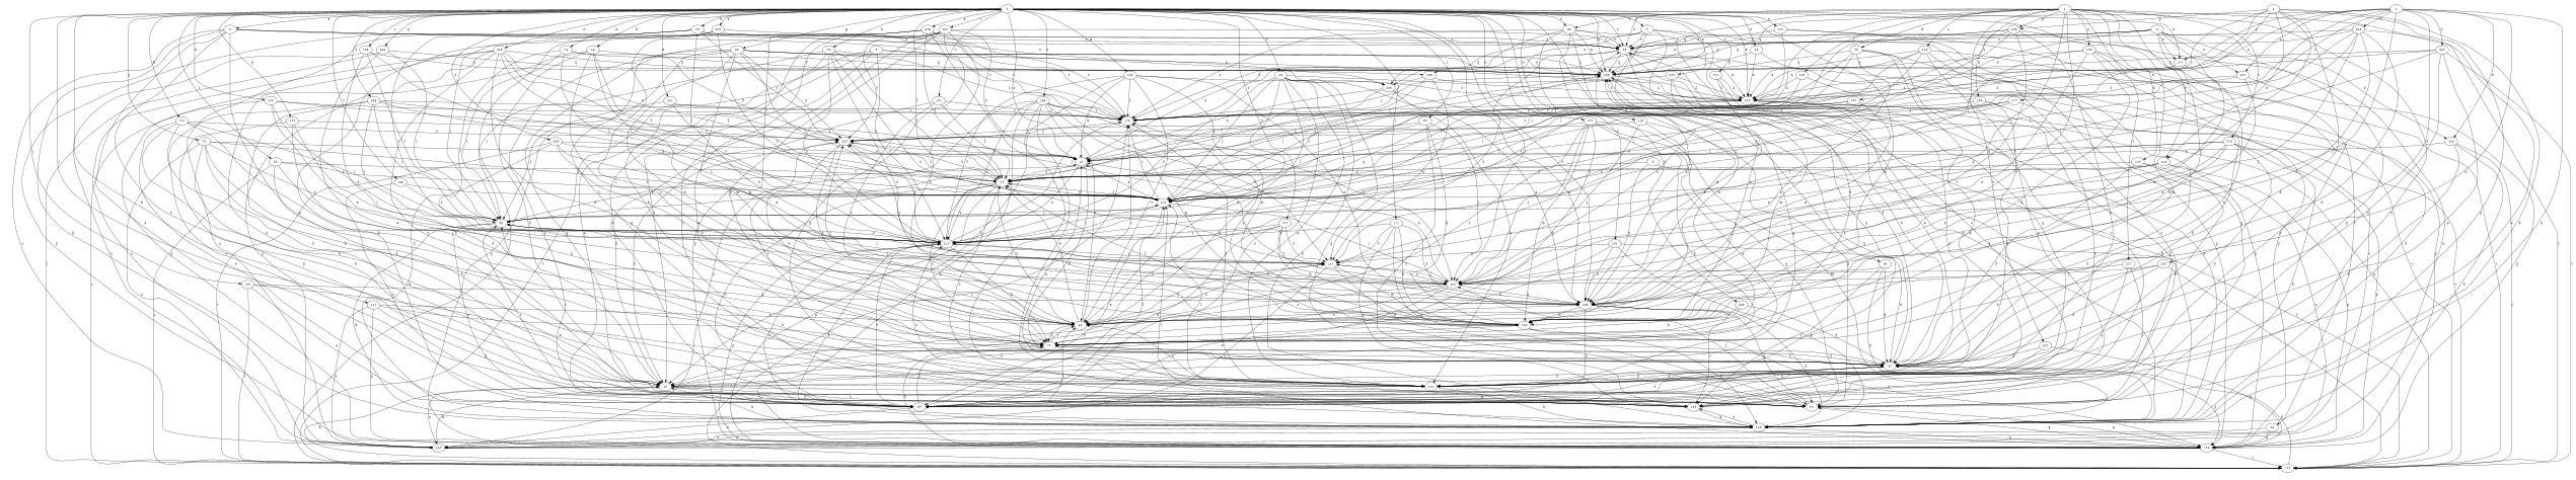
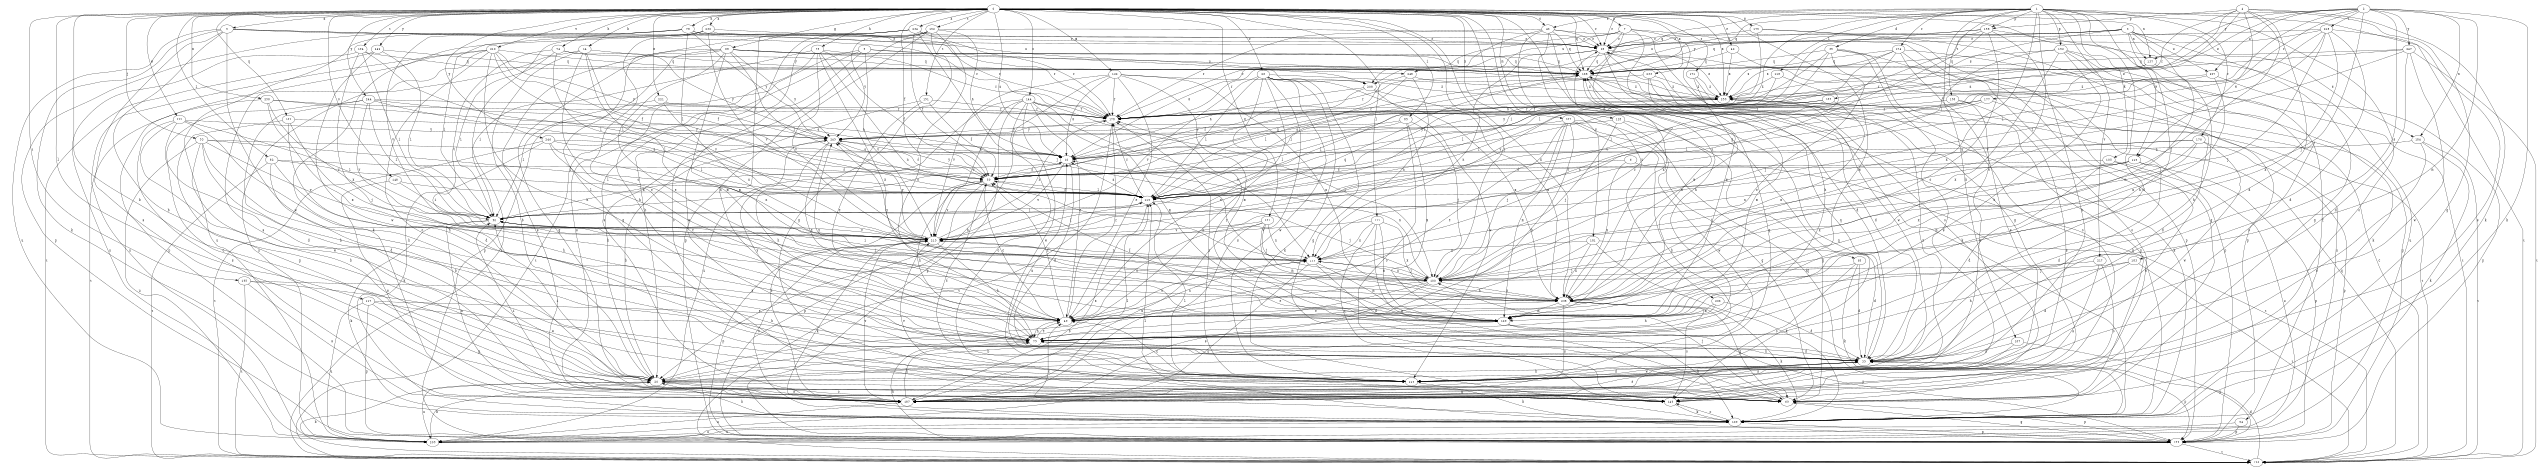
  strict digraph {
    fontname="Courier Prime"
    node [fontname="Courier Prime"]
    edge [fontname="Courier Prime"]
    0
    7
    9
    10
    14
    20
    26
    29
    42
    43
    54
    59
    65
    68
    74
    75
    78
    82
    85
    93
    100
    111
    117
    122
    125
    129
    137
    144
    148
    162
    168
    171
    179
    181
    191
    192
    194
    195
    206
    210
    221
    222
    230
    231
    233
    234
    236
    237
    238
    242
    244
    246
    259
    149
    79
    208
    178
    159
    109
    187
    229
    209
    39
    219
    49
    248
    90
    69
    119
    139
    249
    198
    1
    35
    105
    107
    118
    152
    158
    174
    176
    196
    217
    228
    2
    177
    183
    184
    207
    218
    247
    3
    185
    4
    5
    6
    0 -> 7 [label=a]
    0 -> 9 [label=a]
    0 -> 10 [label=a]
    0 -> 14 [label=b]
    0 -> 20 [label=b]
    0 -> 26 [label=c]
    0 -> 29 [label=c]
    0 -> 42 [label=e]
    0 -> 43 [label=e]
    0 -> 54 [label=f]
    0 -> 59 [label=f]
    0 -> 65 [label=g]
    0 -> 68 [label=g]
    0 -> 74 [label=h]
    0 -> 75 [label=h]
    0 -> 78 [label=h]
    0 -> 82 [label=i]
    0 -> 85 [label=i]
    0 -> 93 [label=j]
    0 -> 100 [label=j]
    0 -> 111 [label=l]
    0 -> 117 [label=l]
    0 -> 122 [label=m]
    0 -> 125 [label=m]
    0 -> 129 [label=m]
    0 -> 137 [label=n]
    0 -> 144 [label=o]
    0 -> 148 [label=o]
    0 -> 162 [label=q]
    0 -> 168 [label=q]
    0 -> 171 [label=r]
    0 -> 179 [label=s]
    0 -> 181 [label=s]
    0 -> 191 [label=t]
    0 -> 192 [label=t]
    0 -> 194 [label=t]
    0 -> 195 [label=t]
    0 -> 206 [label=u]
    0 -> 210 [label=v]
    0 -> 221 [label=w]
    0 -> 222 [label=w]
    0 -> 230 [label=x]
    0 -> 231 [label=x]
    0 -> 233 [label=x]
    0 -> 234 [label=x]
    0 -> 236 [label=x]
    0 -> 237 [label=x]
    0 -> 238 [label=x]
    0 -> 242 [label=y]
    0 -> 244 [label=y]
    0 -> 246 [label=y]
    0 -> 259 [label=z]
    7 -> 29 [label=c]
    7 -> 129 [label=m]
    7 -> 149 [label=o]
    7 -> 79 [label=h]
    7 -> 208 [label=u]
    7 -> 178 [label=r]
    7 -> 159 [label=p]
    9 -> 20 [label=b]
    9 -> 29 [label=c]
    9 -> 208 [label=u]
    9 -> 178 [label=r]
    9 -> 109 [label=k]
    9 -> 187 [label=s]
    9 -> 229 [label=w]
    9 -> 209 [label=u]
    10 -> 59 [label=f]
    10 -> 39 [label=d]
    10 -> 219 [label=v]
    14 -> 20 [label=b]
    14 -> 59 [label=f]
    14 -> 129 [label=m]
    14 -> 209 [label=u]
    14 -> 49 [label=e]
    14 -> 248 [label=y]
    20 -> 168 [label=q]
    20 -> 149 [label=o]
    20 -> 187 [label=s]
    20 -> 209 [label=u]
    20 -> 90 [label=i]
    20 -> 69 [label=g]
    26 -> 20 [label=b]
    26 -> 238 [label=x]
    26 -> 259 [label=z]
    26 -> 109 [label=k]
    26 -> 187 [label=s]
    26 -> 229 [label=w]
    26 -> 219 [label=v]
    26 -> 49 [label=e]
    26 -> 69 [label=g]
    26 -> 119 [label=l]
    29 -> 168 [label=q]
    29 -> 259 [label=z]
    29 -> 178 [label=r]
    29 -> 109 [label=k]
    29 -> 229 [label=w]
    29 -> 39 [label=d]
    29 -> 139 [label=n]
    42 -> 168 [label=q]
    42 -> 259 [label=z]
    42 -> 159 [label=p]
    43 -> 10 [label=a]
    43 -> 29 [label=c]
    43 -> 129 [label=m]
    43 -> 168 [label=q]
    43 -> 238 [label=x]
    43 -> 79 [label=h]
    43 -> 178 [label=r]
    43 -> 69 [label=g]
    54 -> 159 [label=p]
    54 -> 209 [label=u]
    59 -> 168 [label=q]
    59 -> 79 [label=h]
    59 -> 159 [label=p]
    59 -> 219 [label=v]
    59 -> 49 [label=e]
    59 -> 119 [label=l]
    59 -> 249 [label=y]
    65 -> 100 [label=j]
    65 -> 149 [label=o]
    65 -> 109 [label=k]
    65 -> 39 [label=d]
    68 -> 129 [label=m]
    68 -> 168 [label=q]
    68 -> 259 [label=z]
    68 -> 178 [label=r]
    68 -> 159 [label=p]
    68 -> 187 [label=s]
    68 -> 49 [label=e]
    68 -> 69 [label=g]
    68 -> 119 [label=l]
    68 -> 249 [label=y]
    74 -> 168 [label=q]
    74 -> 219 [label=v]
    74 -> 90 [label=i]
    74 -> 119 [label=l]
    74 -> 249 [label=y]
    75 -> 59 [label=f]
    75 -> 168 [label=q]
    75 -> 238 [label=x]
    75 -> 79 [label=h]
    75 -> 219 [label=v]
    75 -> 90 [label=i]
    75 -> 139 [label=n]
    78 -> 29 [label=c]
    78 -> 178 [label=r]
    78 -> 159 [label=p]
    78 -> 219 [label=v]
    78 -> 90 [label=i]
    78 -> 119 [label=l]
    78 -> 249 [label=y]
    82 -> 20 [label=b]
    82 -> 59 [label=f]
    82 -> 79 [label=h]
    82 -> 119 [label=l]
    82 -> 198 [label=t]
    85 -> 100 [label=j]
    85 -> 129 [label=m]
    85 -> 149 [label=o]
    85 -> 119 [label=l]
    85 -> 249 [label=y]
    93 -> 10 [label=a]
    93 -> 20 [label=b]
    93 -> 79 [label=h]
    93 -> 209 [label=u]
    93 -> 39 [label=d]
    93 -> 219 [label=v]
    93 -> 119 [label=l]
    100 -> 10 [label=a]
    100 -> 20 [label=b]
    100 -> 29 [label=c]
    100 -> 238 [label=x]
    100 -> 187 [label=s]
    100 -> 49 [label=e]
    100 -> 90 [label=i]
    100 -> 139 [label=n]
    100 -> 249 [label=y]
    111 -> 129 [label=m]
    111 -> 238 [label=x]
    111 -> 149 [label=o]
    111 -> 219 [label=v]
    111 -> 69 [label=g]
    111 -> 139 [label=n]
    117 -> 79 [label=h]
    117 -> 159 [label=p]
    117 -> 209 [label=u]
    117 -> 49 [label=e]
    117 -> 69 [label=g]
    122 -> 10 [label=a]
    122 -> 20 [label=b]
    122 -> 129 [label=m]
    122 -> 238 [label=x]
    122 -> 259 [label=z]
    122 -> 178 [label=r]
    122 -> 219 [label=v]
    122 -> 49 [label=e]
    125 -> 100 [label=j]
    125 -> 229 [label=w]
    125 -> 69 [label=g]
    125 -> 249 [label=y]
    129 -> 20 [label=b]
    129 -> 59 [label=f]
    129 -> 178 [label=r]
    129 -> 159 [label=p]
    129 -> 109 [label=k]
    129 -> 249 [label=y]
    137 -> 259 [label=z]
    137 -> 79 [label=h]
    137 -> 178 [label=r]
    144 -> 100 [label=j]
    144 -> 129 [label=m]
    144 -> 149 [label=o]
    144 -> 178 [label=r]
    144 -> 159 [label=p]
    144 -> 229 [label=w]
    144 -> 209 [label=u]
    144 -> 219 [label=v]
    144 -> 49 [label=e]
    144 -> 139 [label=n]
    148 -> 187 [label=s]
    148 -> 90 [label=i]
    148 -> 119 [label=l]
    162 -> 100 [label=j]
    162 -> 39 [label=d]
    162 -> 69 [label=g]
    162 -> 249 [label=y]
    168 -> 259 [label=z]
    168 -> 178 [label=r]
    168 -> 109 [label=k]
    171 -> 238 [label=x]
    171 -> 259 [label=z]
    171 -> 109 [label=k]
    179 -> 29 [label=c]
    179 -> 59 [label=f]
    179 -> 159 [label=p]
    179 -> 69 [label=g]
    181 -> 238 [label=x]
    181 -> 79 [label=h]
    181 -> 109 [label=k]
    181 -> 39 [label=d]
    181 -> 139 [label=n]
    191 -> 20 [label=b]
    191 -> 59 [label=f]
    191 -> 178 [label=r]
    191 -> 49 [label=e]
    192 -> 10 [label=a]
    192 -> 20 [label=b]
    192 -> 29 [label=c]
    192 -> 149 [label=o]
    192 -> 159 [label=p]
    192 -> 187 [label=s]
    192 -> 49 [label=e]
    192 -> 69 [label=g]
    192 -> 249 [label=y]
    194 -> 168 [label=q]
    194 -> 238 [label=x]
    194 -> 209 [label=u]
    194 -> 90 [label=i]
    194 -> 119 [label=l]
    195 -> 238 [label=x]
    195 -> 187 [label=s]
    195 -> 229 [label=w]
    195 -> 198 [label=t]
    206 -> 129 [label=m]
    206 -> 79 [label=h]
    206 -> 39 [label=d]
    210 -> 59 [label=f]
    210 -> 168 [label=q]
    210 -> 149 [label=o]
    210 -> 79 [label=h]
    210 -> 159 [label=p]
    210 -> 187 [label=s]
    210 -> 209 [label=u]
    210 -> 219 [label=v]
    210 -> 249 [label=y]
    221 -> 178 [label=r]
    221 -> 90 [label=i]
    221 -> 139 [label=n]
    222 -> 79 [label=h]
    222 -> 187 [label=s]
    222 -> 229 [label=w]
    222 -> 39 [label=d]
    222 -> 90 [label=i]
    222 -> 249 [label=y]
    230 -> 29 [label=c]
    230 -> 178 [label=r]
    230 -> 109 [label=k]
    230 -> 209 [label=u]
    230 -> 219 [label=v]
    230 -> 49 [label=e]
    231 -> 100 [label=j]
    231 -> 129 [label=m]
    231 -> 187 [label=s]
    231 -> 219 [label=v]
    231 -> 49 [label=e]
    231 -> 139 [label=n]
    233 -> 129 [label=m]
    233 -> 259 [label=z]
    233 -> 39 [label=d]
    233 -> 119 [label=l]
    234 -> 29 [label=c]
    234 -> 59 [label=f]
    234 -> 100 [label=j]
    234 -> 79 [label=h]
    234 -> 178 [label=r]
    234 -> 69 [label=g]
    234 -> 198 [label=t]
    236 -> 10 [label=a]
    236 -> 238 [label=x]
    236 -> 178 [label=r]
    236 -> 219 [label=v]
    236 -> 198 [label=t]
    237 -> 20 [label=b]
    237 -> 100 [label=j]
    237 -> 129 [label=m]
    237 -> 79 [label=h]
    237 -> 109 [label=k]
    237 -> 49 [label=e]
    237 -> 69 [label=g]
    237 -> 249 [label=y]
    238 -> 129 [label=m]
    238 -> 149 [label=o]
    238 -> 109 [label=k]
    238 -> 187 [label=s]
    238 -> 219 [label=v]
    238 -> 49 [label=e]
    238 -> 69 [label=g]
    242 -> 168 [label=q]
    242 -> 229 [label=w]
    242 -> 90 [label=i]
    242 -> 198 [label=t]
    244 -> 10 [label=a]
    244 -> 20 [label=b]
    244 -> 149 [label=o]
    244 -> 178 [label=r]
    244 -> 219 [label=v]
    244 -> 90 [label=i]
    244 -> 119 [label=l]
    246 -> 10 [label=a]
    246 -> 109 [label=k]
    246 -> 49 [label=e]
    246 -> 119 [label=l]
    246 -> 139 [label=n]
    246 -> 198 [label=t]
    259 -> 178 [label=r]
    259 -> 69 [label=g]
    259 -> 119 [label=l]
    259 -> 198 [label=t]
    149 -> 109 [label=k]
    149 -> 90 [label=i]
    149 -> 119 [label=l]
    79 -> 39 [label=d]
    79 -> 49 [label=e]
    208 -> 10 [label=a]
    208 -> 238 [label=x]
    208 -> 229 [label=w]
    208 -> 90 [label=i]
    178 -> 249 [label=y]
    178 -> 198 [label=t]
    159 -> 79 [label=h]
    159 -> 69 [label=g]
    159 -> 119 [label=l]
    159 -> 198 [label=t]
    109 -> 20 [label=b]
    109 -> 149 [label=o]
    109 -> 159 [label=p]
    109 -> 209 [label=u]
    109 -> 219 [label=v]
    109 -> 49 [label=e]
-   59 -> 187 [label=f]
+   187 -> 59 [label=f]
    187 -> 168 [label=q]
    187 -> 79 [label=h]
    187 -> 209 [label=u]
    187 -> 219 [label=v]
    187 -> 119 [label=l]
    229 -> 10 [label=a]
    229 -> 59 [label=f]
    229 -> 259 [label=z]
    229 -> 178 [label=r]
    229 -> 109 [label=k]
    229 -> 39 [label=d]
    229 -> 49 [label=e]
    209 -> 20 [label=b]
    39 -> 20 [label=b]
    39 -> 168 [label=q]
    39 -> 79 [label=h]
    39 -> 159 [label=p]
    39 -> 187 [label=s]
    39 -> 229 [label=w]
    39 -> 249 [label=y]
    219 -> 168 [label=q]
    219 -> 79 [label=h]
    219 -> 178 [label=r]
    219 -> 159 [label=p]
    219 -> 109 [label=k]
    219 -> 119 [label=l]
    219 -> 139 [label=n]
    219 -> 249 [label=y]
    49 -> 59 [label=f]
    49 -> 79 [label=h]
    49 -> 178 [label=r]
    49 -> 139 [label=n]
    248 -> 59 [label=f]
    248 -> 259 [label=z]
    248 -> 119 [label=l]
    248 -> 139 [label=n]
    90 -> 10 [label=a]
    90 -> 109 [label=k]
    90 -> 187 [label=s]
    90 -> 219 [label=v]
    69 -> 100 [label=j]
    69 -> 159 [label=p]
    69 -> 219 [label=v]
    119 -> 10 [label=a]
    119 -> 59 [label=f]
    119 -> 100 [label=j]
    119 -> 178 [label=r]
    119 -> 187 [label=s]
    119 -> 90 [label=i]
    139 -> 100 [label=j]
    139 -> 129 [label=m]
    139 -> 209 [label=u]
    139 -> 39 [label=d]
    139 -> 49 [label=e]
    139 -> 90 [label=i]
    249 -> 10 [label=a]
    249 -> 20 [label=b]
    249 -> 59 [label=f]
    249 -> 79 [label=h]
    249 -> 49 [label=e]
    198 -> 20 [label=b]
    198 -> 29 [label=c]
    198 -> 168 [label=q]
    198 -> 39 [label=d]
    1 -> 29 [label=c]
    1 -> 43 [label=e]
    1 -> 168 [label=q]
    1 -> 238 [label=x]
    1 -> 149 [label=o]
    1 -> 39 [label=d]
    1 -> 49 [label=e]
    1 -> 90 [label=i]
    1 -> 198 [label=t]
    1 -> 35 [label=d]
    1 -> 105 [label=k]
    1 -> 107 [label=k]
    1 -> 118 [label=l]
    1 -> 152 [label=p]
    1 -> 158 [label=p]
    1 -> 174 [label=r]
    1 -> 176 [label=r]
    1 -> 196 [label=t]
    1 -> 217 [label=v]
    1 -> 228 [label=w]
    35 -> 168 [label=q]
    35 -> 149 [label=o]
    35 -> 187 [label=s]
    35 -> 209 [label=u]
    35 -> 219 [label=v]
    35 -> 49 [label=e]
    35 -> 119 [label=l]
    105 -> 59 [label=f]
    105 -> 229 [label=w]
    105 -> 209 [label=u]
    105 -> 39 [label=d]
    107 -> 159 [label=p]
    107 -> 187 [label=s]
    107 -> 39 [label=d]
    118 -> 259 [label=z]
    118 -> 119 [label=l]
    118 -> 139 [label=n]
    152 -> 100 [label=j]
    152 -> 168 [label=q]
    152 -> 238 [label=x]
    152 -> 149 [label=o]
    152 -> 79 [label=h]
    152 -> 109 [label=k]
    152 -> 198 [label=t]
    158 -> 20 [label=b]
    158 -> 29 [label=c]
    158 -> 59 [label=f]
    158 -> 209 [label=u]
    158 -> 49 [label=e]
    158 -> 119 [label=l]
    158 -> 139 [label=n]
    174 -> 10 [label=a]
    174 -> 168 [label=q]
    174 -> 259 [label=z]
    174 -> 149 [label=o]
    174 -> 159 [label=p]
    174 -> 187 [label=s]
    174 -> 219 [label=v]
    176 -> 10 [label=a]
    176 -> 129 [label=m]
    176 -> 238 [label=x]
    176 -> 159 [label=p]
-   176 -> 109 [label=k]
    176 -> 229 [label=w]
    176 -> 139 [label=n]
    196 -> 178 [label=r]
    196 -> 187 [label=s]
    196 -> 229 [label=w]
    217 -> 100 [label=j]
    217 -> 149 [label=o]
    217 -> 187 [label=s]
    228 -> 59 [label=f]
    228 -> 100 [label=j]
    228 -> 238 [label=x]
    228 -> 159 [label=p]
    228 -> 39 [label=d]
    2 -> 100 [label=j]
    2 -> 129 [label=m]
    2 -> 137 [label=y]
    2 -> 168 [label=q]
    2 -> 259 [label=z]
    2 -> 109 [label=k]
    2 -> 119 [label=l]
    2 -> 177 [label=r]
    2 -> 183 [label=s]
    2 -> 184 [label=s]
    2 -> 207 [label=u]
    2 -> 218 [label=v]
    2 -> 247 [label=y]
    177 -> 178 [label=r]
    177 -> 39 [label=d]
    177 -> 119 [label=l]
    177 -> 249 [label=y]
    183 -> 100 [label=j]
    183 -> 79 [label=h]
    183 -> 39 [label=d]
    183 -> 198 [label=t]
    184 -> 10 [label=a]
    184 -> 109 [label=k]
    184 -> 187 [label=s]
    184 -> 198 [label=t]
    207 -> 238 [label=x]
    207 -> 259 [label=z]
    207 -> 159 [label=p]
    207 -> 119 [label=l]
    218 -> 29 [label=c]
    218 -> 100 [label=j]
    218 -> 168 [label=q]
    218 -> 238 [label=x]
    218 -> 187 [label=s]
    218 -> 39 [label=d]
    218 -> 90 [label=i]
    218 -> 119 [label=l]
    247 -> 168 [label=q]
    247 -> 259 [label=z]
    247 -> 229 [label=w]
    247 -> 39 [label=d]
    247 -> 219 [label=v]
    247 -> 198 [label=t]
    3 -> 29 [label=c]
    3 -> 129 [label=m]
    3 -> 137 [label=n]
    3 -> 79 [label=h]
    3 -> 208 [label=u]
    3 -> 248 [label=y]
    3 -> 69 [label=g]
    3 -> 184 [label=s]
    3 -> 207 [label=u]
    3 -> 185 [label=s]
    185 -> 10 [label=a]
    185 -> 238 [label=x]
    185 -> 178 [label=r]
    185 -> 119 [label=l]
    4 -> 10 [label=a]
    4 -> 59 [label=f]
    4 -> 100 [label=j]
    4 -> 178 [label=r]
    4 -> 109 [label=k]
    4 -> 39 [label=d]
    4 -> 69 [label=g]
    4 -> 158 [label=p]
    4 -> 228 [label=w]
    5 -> 168 [label=q]
    5 -> 208 [label=u]
    5 -> 187 [label=s]
    5 -> 229 [label=w]
    5 -> 219 [label=v]
    5 -> 198 [label=t]
    6 -> 59 [label=f]
    6 -> 238 [label=x]
    6 -> 198 [label=t]
  }
